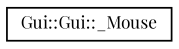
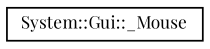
  digraph {
    rankdir=LR
    fontname="Playfair Display"
-   n1 [color=black fillcolor=white fontname="Playfair Display" fontsize=10 height=0.2 label="Gui::Gui::_Mouse" shape=record style=filled width=0.4]
+   n1 [color=black fillcolor=white fontname="Playfair Display" fontsize=10 height=0.2 label="System::Gui::_Mouse" shape=record style=filled width=0.4]
  }
